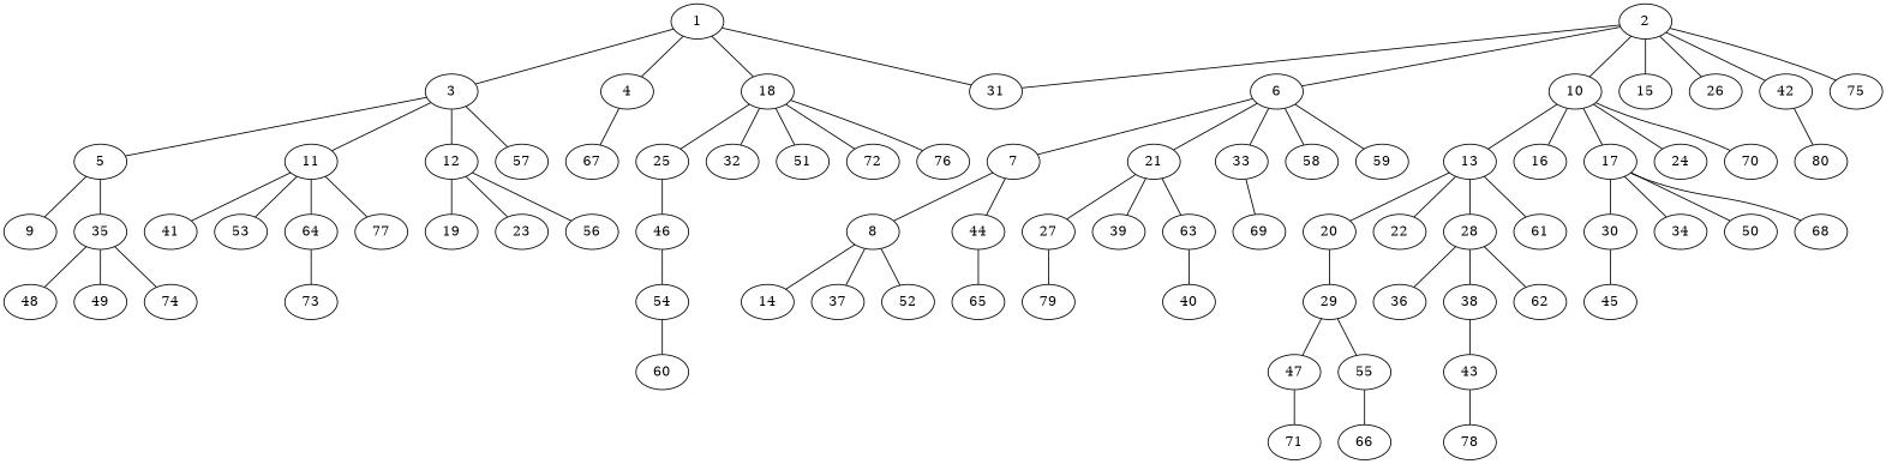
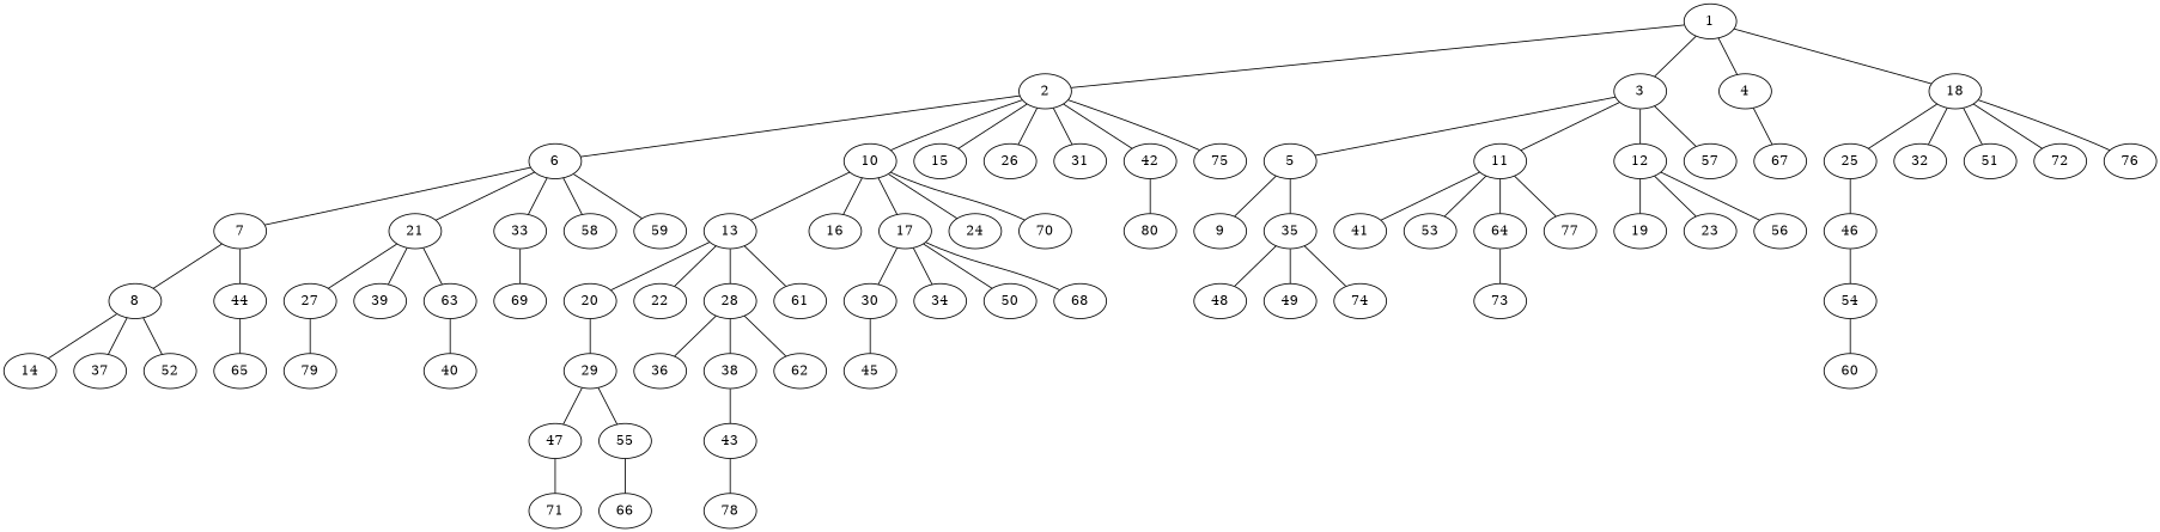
  graph {
    1
    2
    3
    4
    18
    6
    10
    15
    26
    31
    42
    75
    5
    11
    12
    57
    67
    25
    32
    51
    72
    76
    7
    21
    33
    58
    59
    13
    16
    17
    24
    70
    80
    9
    35
    41
    53
    64
    77
    19
    23
    56
    46
    8
    44
    27
    39
    63
    69
    20
    22
    28
    61
    30
    34
    50
    68
    48
    49
    74
    73
    14
    37
    52
    65
    79
    40
    29
    36
    38
    62
    45
    47
    55
    43
    54
    71
    66
    60
    78
-   1 -- 31
+   1 -- 2
    1 -- 3
    1 -- 4
    1 -- 18
    2 -- 6
    2 -- 10
    2 -- 15
    2 -- 26
    2 -- 31
    2 -- 42
    2 -- 75
    3 -- 5
    3 -- 11
    3 -- 12
    3 -- 57
    4 -- 67
    18 -- 25
    18 -- 32
    18 -- 51
    18 -- 72
    18 -- 76
    6 -- 7
    6 -- 21
    6 -- 33
    6 -- 58
    6 -- 59
    10 -- 13
    10 -- 16
    10 -- 17
    10 -- 24
    10 -- 70
    42 -- 80
    5 -- 9
    5 -- 35
    11 -- 41
    11 -- 53
    11 -- 64
    11 -- 77
    12 -- 19
    12 -- 23
    12 -- 56
    25 -- 46
    7 -- 8
    7 -- 44
    21 -- 27
    21 -- 39
    21 -- 63
    33 -- 69
    13 -- 20
    13 -- 22
    13 -- 28
    13 -- 61
    17 -- 30
    17 -- 34
    17 -- 50
    17 -- 68
    35 -- 48
    35 -- 49
    35 -- 74
    64 -- 73
    46 -- 54
    8 -- 14
    8 -- 37
    8 -- 52
    44 -- 65
    27 -- 79
    63 -- 40
    20 -- 29
    28 -- 36
    28 -- 38
    28 -- 62
    30 -- 45
    29 -- 47
    29 -- 55
    38 -- 43
    47 -- 71
    55 -- 66
    43 -- 78
    54 -- 60
  }
